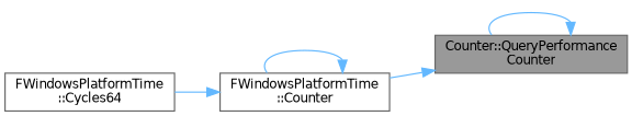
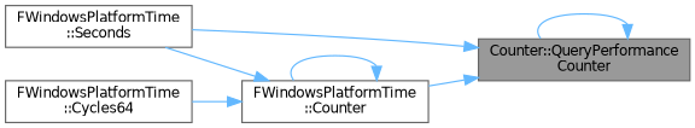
  digraph {
    rankdir=RL
    node [color=grey40 fillcolor=white fontname=Helvetica fontsize=10 shape=box style=filled]
    edge [color=steelblue1 dir=back fontname=Helvetica fontsize=10 labelfontname=Helvetica labelfontsize=10 style=solid]
    n1 [color=gray40 fillcolor=grey60 fontcolor=black height=0.2 label="Counter::QueryPerformance\lCounter" width=0.4]
    n2 [height=0.2 label="FWindowsPlatformTime\l::Counter" width=0.4]
+   n3 [height=0.2 label="FWindowsPlatformTime\l::Seconds" width=0.4]
    n4 [height=0.2 label="FWindowsPlatformTime\l::Cycles64" width=0.4]
    n1 -> n1
    n1 -> n2
+   n1 -> n3
    n2 -> n2
+   n2 -> n3
    n2 -> n4
  }
